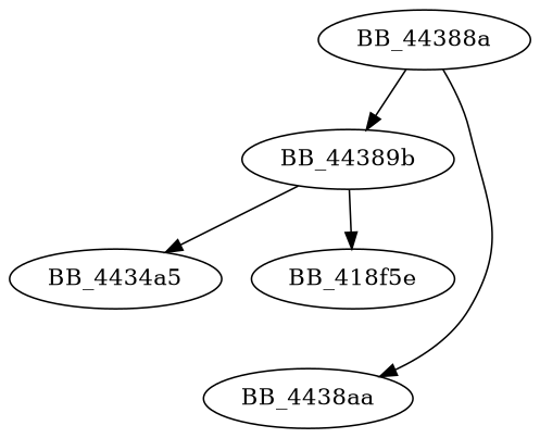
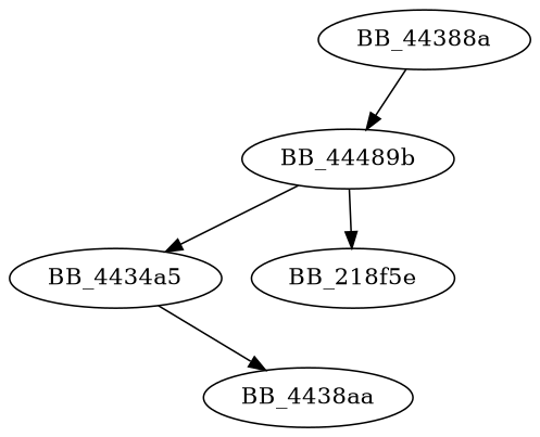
  digraph {
    BB_44388a
-   BB_44389b
+   BB_44389b [label=BB_44489b]
    n3 [label=BB_4434a5]
-   BB_418f5e
+   BB_418f5e [label=BB_218f5e]
    BB_4438aa
    BB_44388a -> BB_44389b
    BB_44389b -> n3
    BB_44389b -> BB_418f5e
-   BB_44388a -> BB_4438aa
+   n3 -> BB_4438aa
  }
